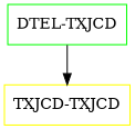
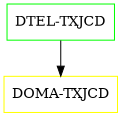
  digraph {
    node [shape=box]
    "DTEL-TXJCD" [color=green]
-   "DOMA-TXJCD" [color=yellow label="TXJCD-TXJCD"]
+   "DOMA-TXJCD" [color=yellow]
    "DTEL-TXJCD" -> "DOMA-TXJCD"
  }
